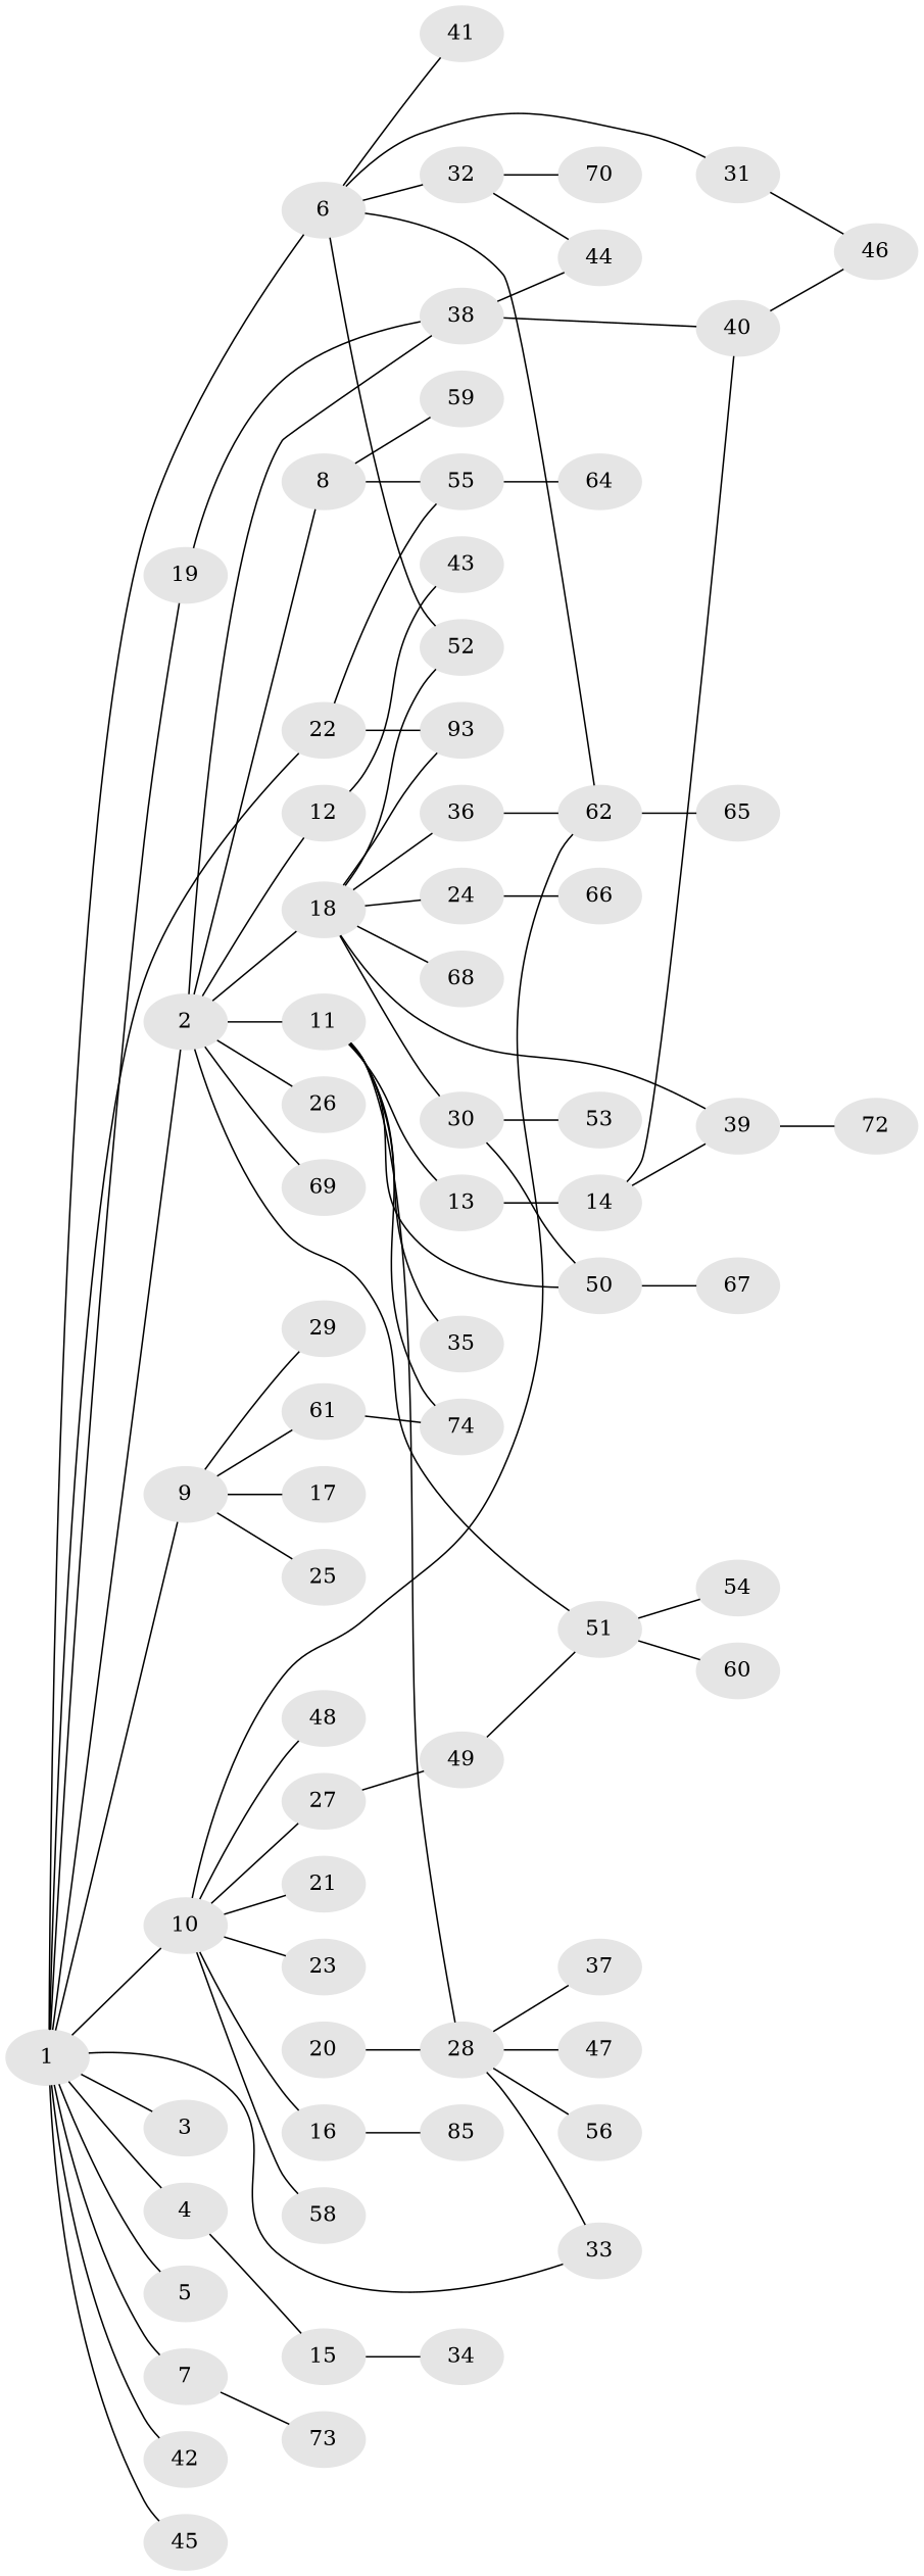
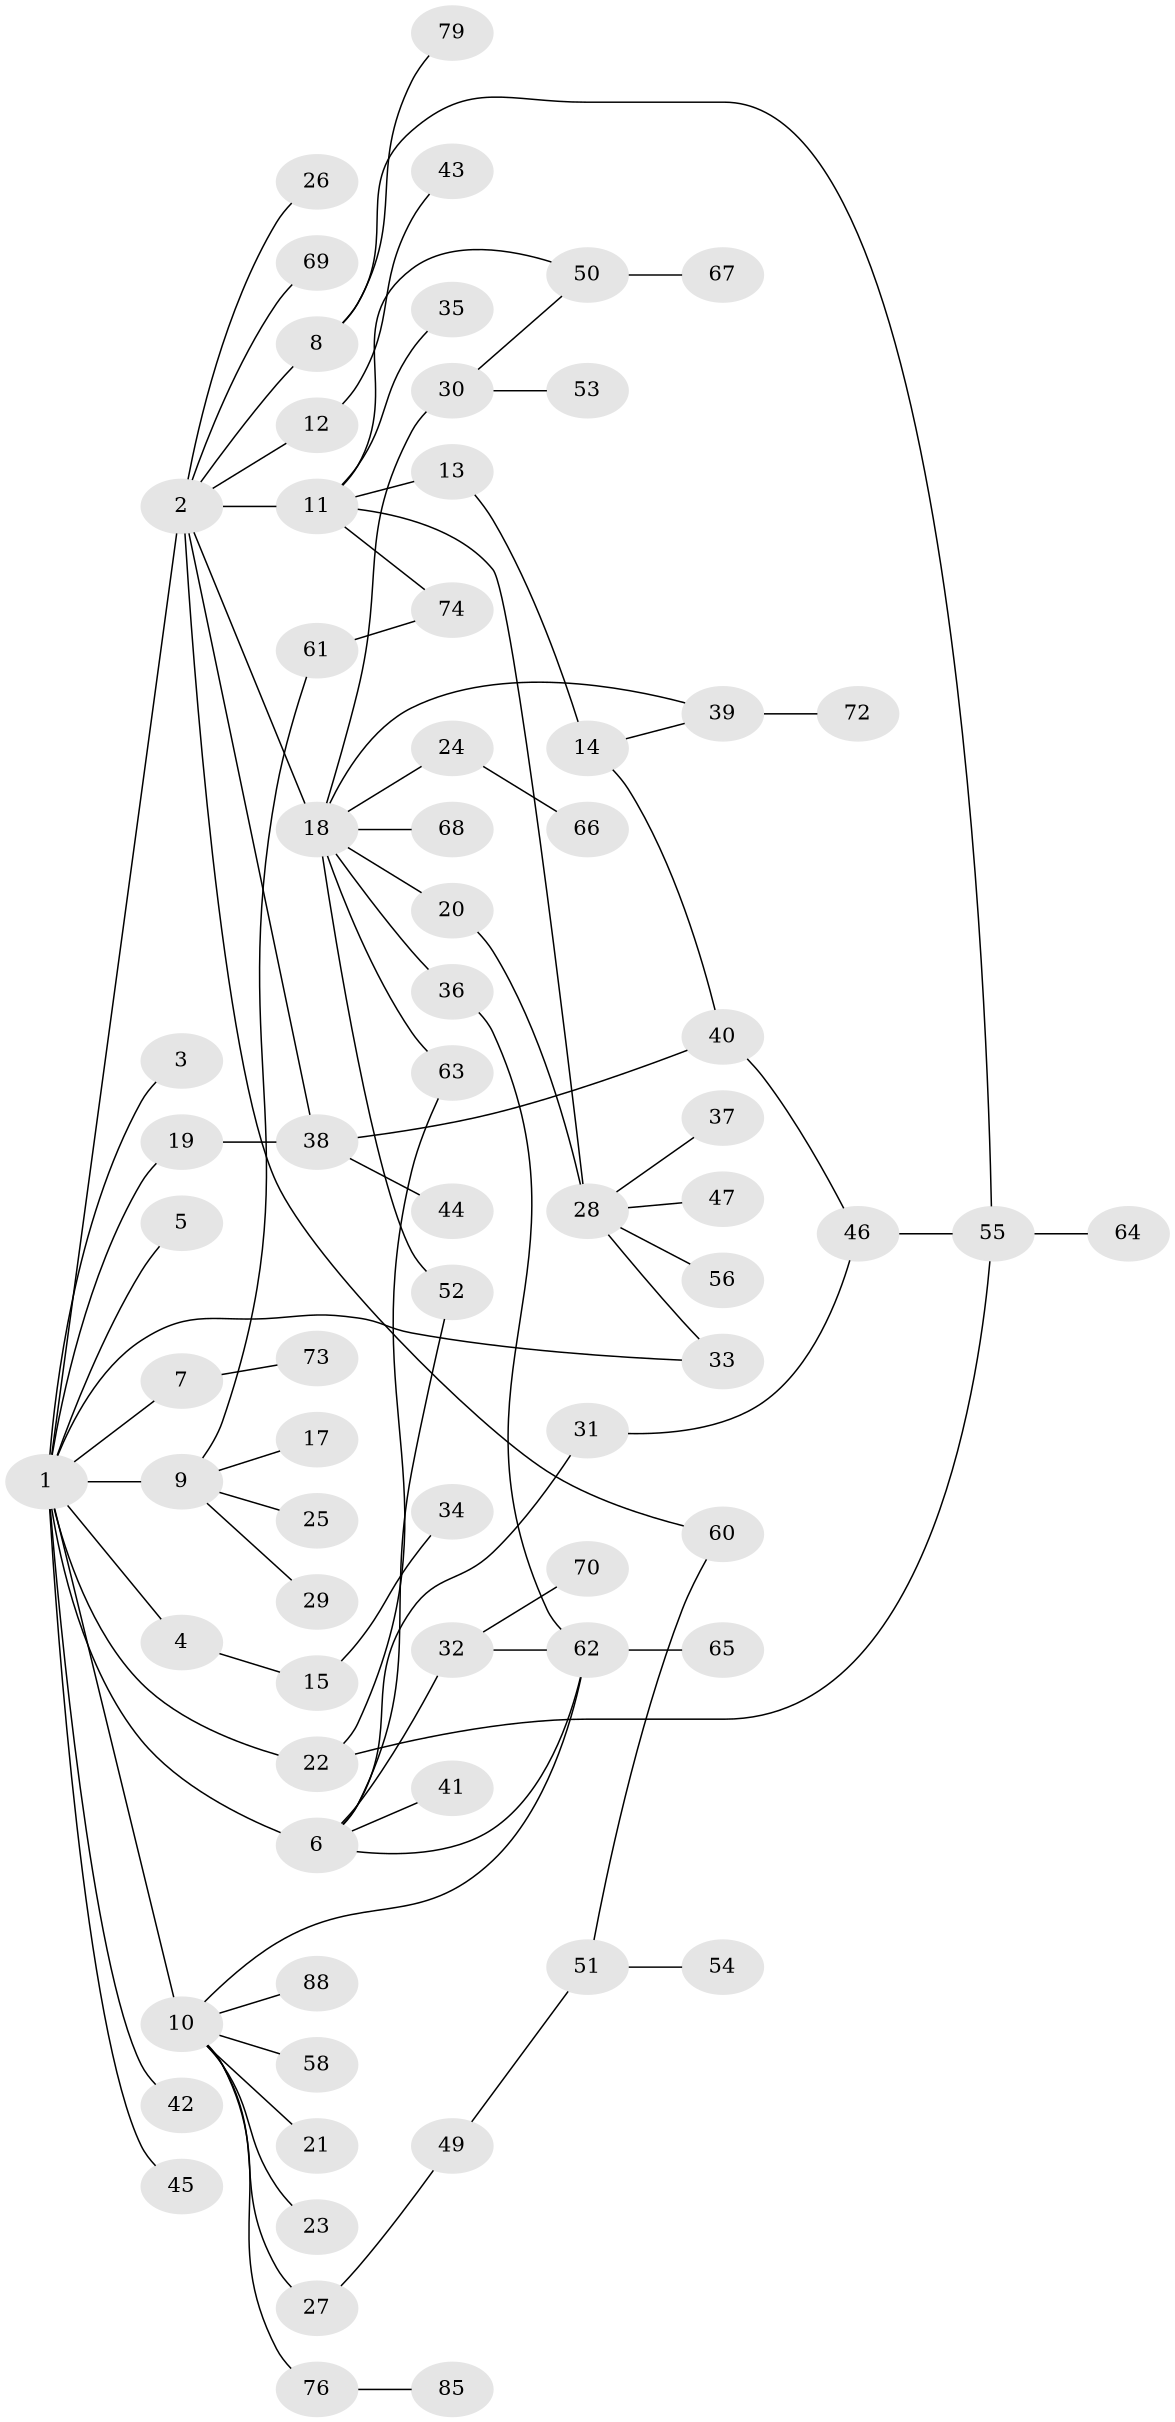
  graph {
    rankdir=LR
    node [color=gray90 style=filled]
    1
    2
    3
    4
    5
    6
    7
    9
    10
    19
    22
    33
    42
    45
    8
    11
    12
    18
    26
    38
    51
    69
    15
    31
    32
    41
    52
    62
    73
    17
    25
    29
    61
-   16
+   16 [label=76]
    21
    23
    27
-   48
+   48 [label=88]
    58
    55
-   63 [label=93]
-   59
+   63
+   59 [label=79]
    13
    28
    35
    50
    74
    43
    39
    20
    24
    30
    36
    68
    40
    44
    54
    60
    34
    46
    70
    65
    64
    n64 [label=85]
    49
    14
    37
    47
    56
    67
    72
    66
    53
    1 -- 2
    1 -- 3
    1 -- 4
    1 -- 5
    1 -- 6
    1 -- 7
    1 -- 9
    1 -- 10
    1 -- 19
    1 -- 22
    1 -- 33
    1 -- 42
    1 -- 45
    2 -- 8
    2 -- 11
    2 -- 12
    2 -- 18
    2 -- 26
    2 -- 38
-   2 -- 51
+   2 -- 60
    2 -- 69
    4 -- 15
    6 -- 31
    6 -- 32
    6 -- 41
    6 -- 52
    6 -- 62
    7 -- 73
    9 -- 17
    9 -- 25
    9 -- 29
    9 -- 61
    10 -- 62
    10 -- 16
    10 -- 21
    10 -- 23
    10 -- 27
    10 -- 48
    10 -- 58
    19 -- 38
    22 -- 55
    22 -- 63
    8 -- 55
    8 -- 59
    11 -- 13
    11 -- 28
    11 -- 35
    11 -- 50
    11 -- 74
    12 -- 43
    18 -- 52
    18 -- 63
    18 -- 39
+   18 -- 20
    18 -- 24
    18 -- 30
    18 -- 36
    18 -- 68
    38 -- 40
    38 -- 44
    51 -- 54
    51 -- 60
    15 -- 34
    31 -- 46
-   32 -- 44
+   32 -- 62
    32 -- 70
    62 -- 65
    61 -- 74
    16 -- n64
    27 -- 49
    55 -- 64
    13 -- 14
    28 -- 33
    28 -- 37
    28 -- 47
    28 -- 56
    50 -- 67
    39 -- 72
    20 -- 28
    24 -- 66
    30 -- 50
    30 -- 53
    36 -- 62
    40 -- 46
+   46 -- 55
    49 -- 51
    14 -- 39
    14 -- 40
  }
